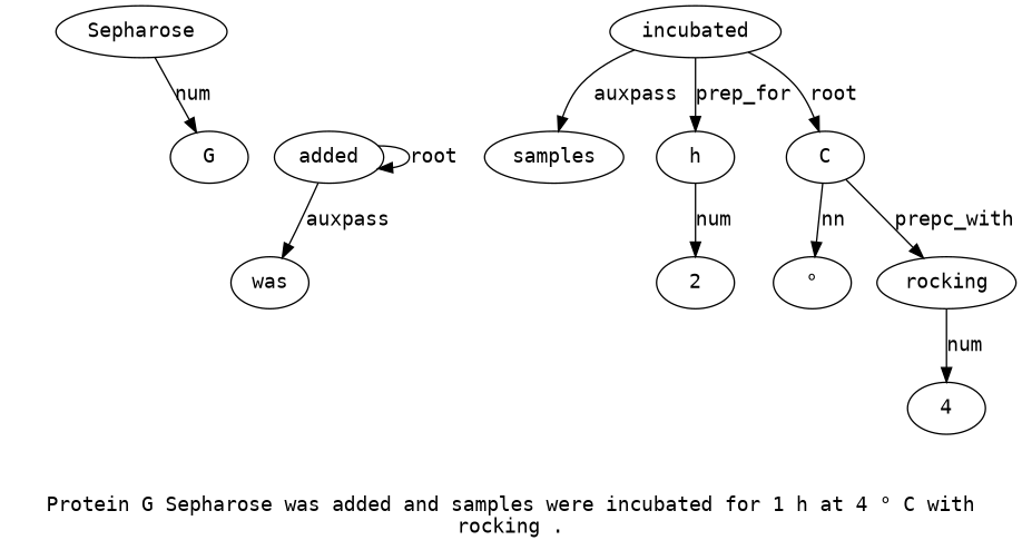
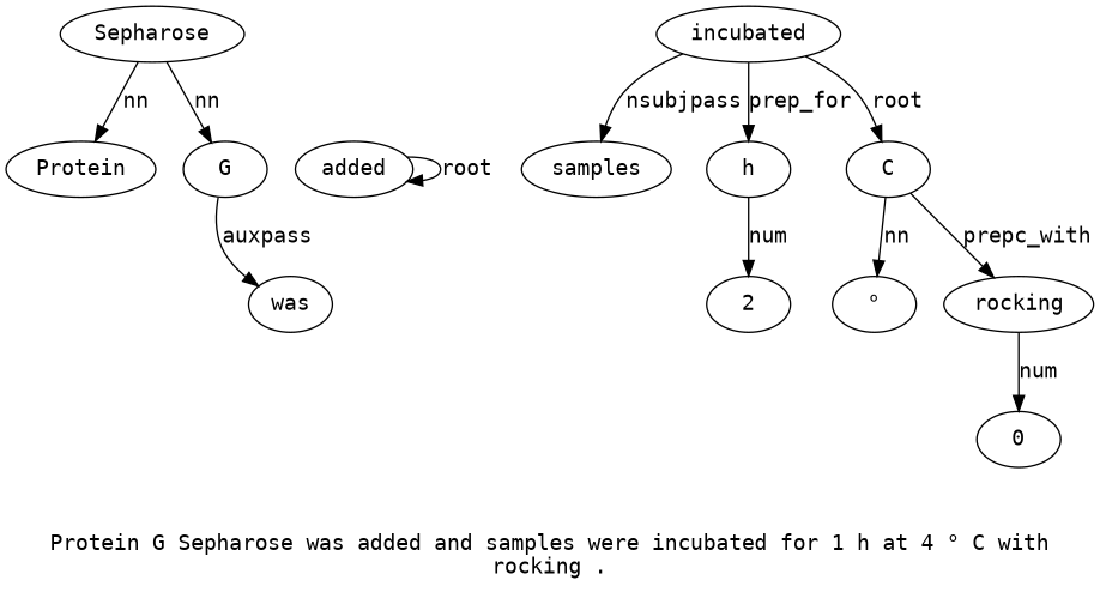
  digraph {
    fontname="DejaVu Sans Mono"
    label="Protein G Sepharose was added and samples were incubated for 1 h at 4 ° C with\nrocking ."
    node [fillcolor=white fontname="DejaVu Sans Mono" style=filled]
    edge [fontname="DejaVu Sans Mono"]
    n1 [label=Sepharose]
+   n2 [label=Protein]
    n3 [label=G]
    n4 [label=added]
    n5 [label=was]
    n6 [label=incubated]
    n7 [label=samples]
    n8 [label=h]
    n9 [label=C]
    n10 [label=2]
    n11 [label="°"]
    n12 [label=rocking]
-   n13 [label=4]
-   n1 -> n3 [label=num]
+   n13 [label=0]
+   n1 -> n2 [label=nn]
+   n1 -> n3 [label=nn]
    n4 -> n4 [label=root]
-   n4 -> n5 [label=auxpass]
-   n6 -> n7 [label=auxpass]
+   n3 -> n5 [label=auxpass]
+   n6 -> n7 [label=nsubjpass]
    n6 -> n8 [label=prep_for]
    n6 -> n9 [label=root]
    n8 -> n10 [label=num]
    n9 -> n11 [label=nn]
    n9 -> n12 [label=prepc_with]
    n12 -> n13 [label=num]
  }
